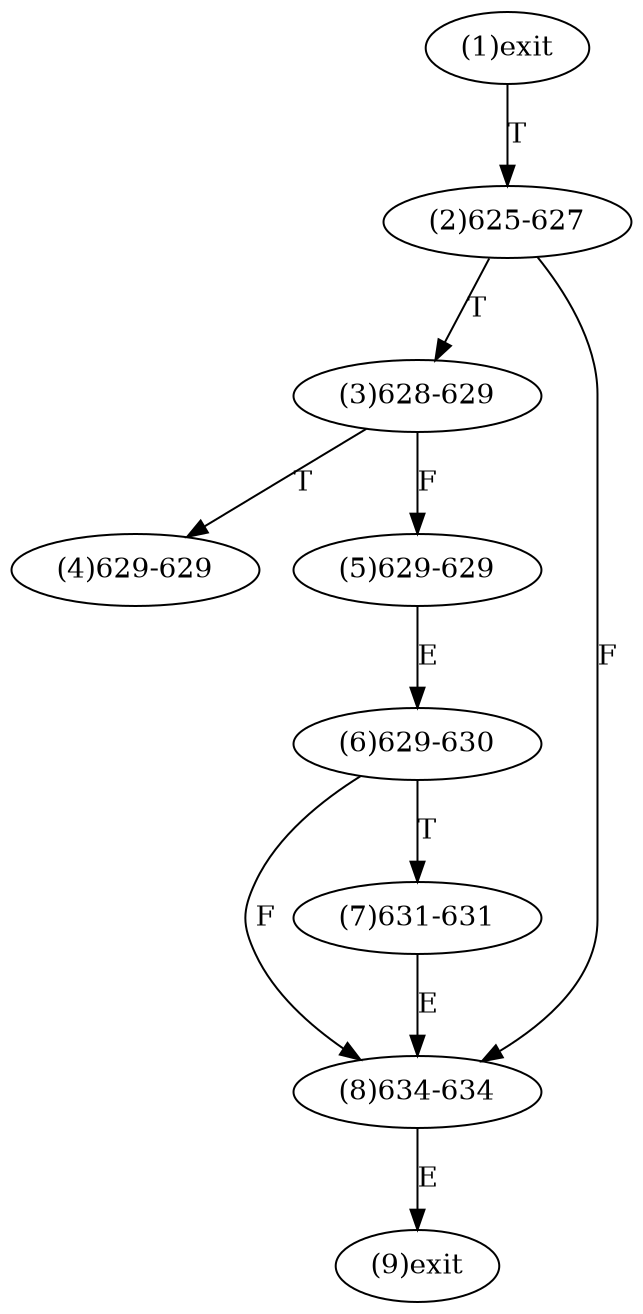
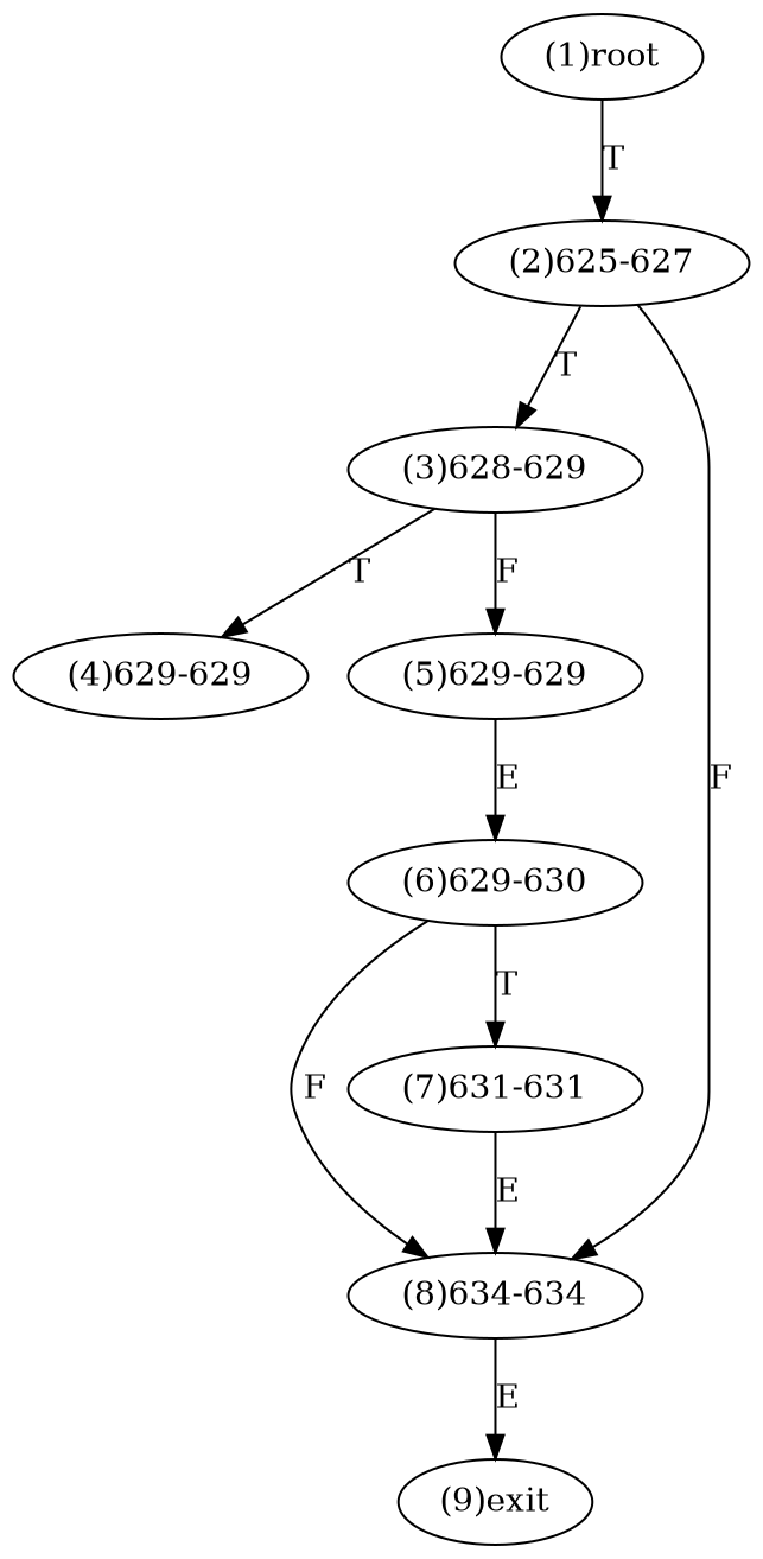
  digraph {
-   n1 [label="(1)exit"]
+   n1 [label="(1)root"]
    n2 [label="(2)625-627"]
    n3 [label="(3)628-629"]
    n4 [label="(8)634-634"]
    n5 [label="(4)629-629"]
    n6 [label="(5)629-629"]
    n7 [label="(9)exit"]
    n8 [label="(6)629-630"]
    n9 [label="(7)631-631"]
    n1 -> n2 [label=T]
    n2 -> n3 [label=T]
    n2 -> n4 [label=F]
    n3 -> n5 [label=T]
    n3 -> n6 [label=F]
    n4 -> n7 [label=E]
    n6 -> n8 [label=E]
    n8 -> n4 [label=F]
    n8 -> n9 [label=T]
    n9 -> n4 [label=E]
  }
